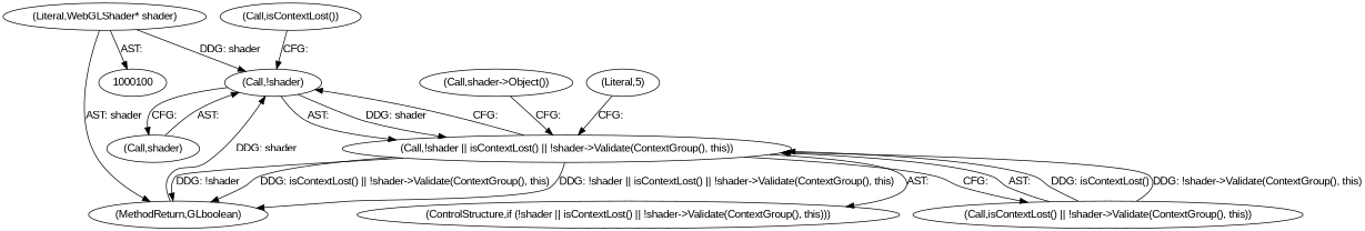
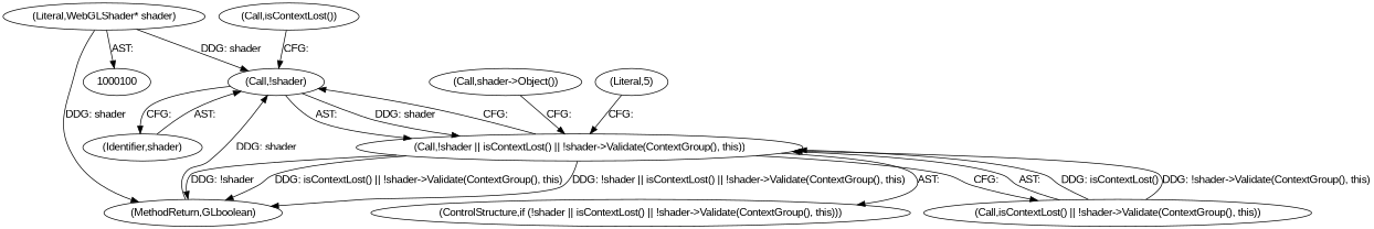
  digraph {
    fontname="Liberation Sans"
    node [fontname="Liberation Sans"]
    edge [fontname="Liberation Sans"]
    n1 [label="(Call,!shader)"]
    n2 [label="(Call,!shader || isContextLost() || !shader->Validate(ContextGroup(), this))"]
-   n3 [label="(Call,shader)"]
+   n3 [label="(Identifier,shader)"]
    n4 [label="(MethodReturn,GLboolean)"]
    n5 [label="(ControlStructure,if (!shader || isContextLost() || !shader->Validate(ContextGroup(), this)))"]
    n6 [label="(Call,isContextLost() || !shader->Validate(ContextGroup(), this))"]
    n7 [label="(Literal,WebGLShader* shader)"]
    1000100
    n9 [label="(Call,shader->Object())"]
    n10 [label="(Call,isContextLost())"]
    n11 [label="(Literal,5)"]
    n1 -> n2 [label="AST: "]
    n1 -> n2 [label="DDG: shader"]
    n1 -> n3 [label="CFG: "]
    n2 -> n1 [label="CFG: "]
    n2 -> n4 [label="DDG: isContextLost() || !shader->Validate(ContextGroup(), this)"]
    n2 -> n4 [label="DDG: !shader || isContextLost() || !shader->Validate(ContextGroup(), this)"]
    n2 -> n4 [label="DDG: !shader"]
    n2 -> n5 [label="AST: "]
    n2 -> n6 [label="CFG: "]
    n3 -> n1 [label="AST: "]
    n4 -> n1 [label="DDG: shader"]
    n6 -> n2 [label="AST: "]
    n6 -> n2 [label="DDG: isContextLost()"]
    n6 -> n2 [label="DDG: !shader->Validate(ContextGroup(), this)"]
    n7 -> n1 [label="DDG: shader"]
-   n7 -> n4 [label="AST: shader"]
+   n7 -> n4 [label="DDG: shader"]
    n7 -> 1000100 [label="AST: "]
    n9 -> n2 [label="CFG: "]
    n10 -> n1 [label="CFG: "]
    n11 -> n2 [label="CFG: "]
  }
